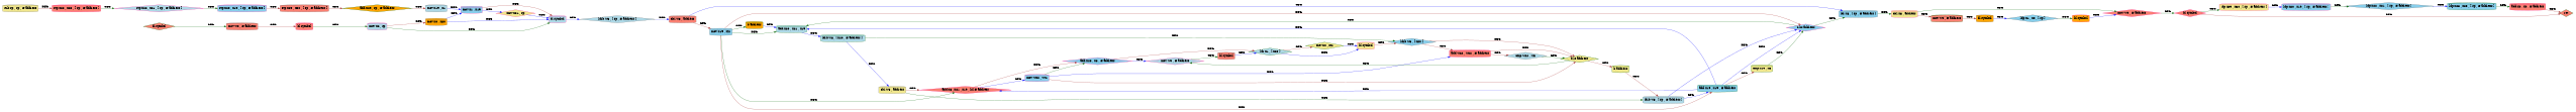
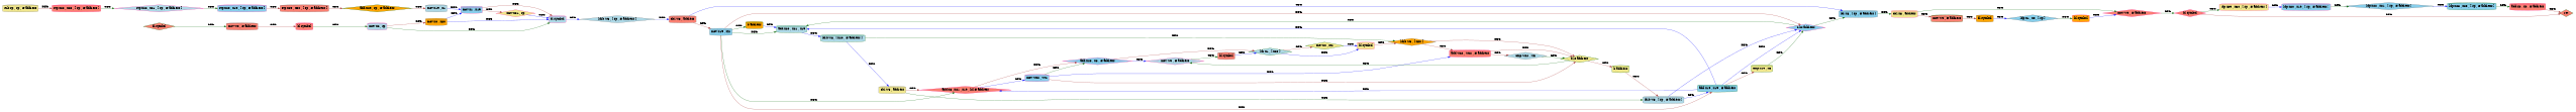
  digraph {
    rankdir=LR
    node [color=deeppink fillcolor=salmon shape=cylinder style=filled]
    edge [color=brown]
    n1 [color=gray40 fillcolor=khaki label="sub sp , sp , # address"]
    n2 [label="stp x28 , x23 , [ sp , # address ]"]
    n3 [fillcolor=lightblue label="stp x22 , x21 , [ sp , # address ]" shape=diamond]
    n4 [fillcolor=skyblue label="stp x20 , x19 , [ sp , # address ]"]
    n5 [color=gray40 label="stp x29 , x30 , [ sp , # address ]"]
    n6 [color=darkgreen fillcolor=orange label="add x29 , sp , # address" shape=diamond]
    n7 [color=gray40 fillcolor=lightblue label="mov x19 , x1"]
    n8 [fillcolor=skyblue label="mov x1 , x19"]
    n9 [fillcolor=lightblue label="bl symbol"]
    n10 [fillcolor=khaki label="mov x21 , sp" shape=diamond]
    n11 [color=darkgreen label="bl symbol" shape=diamond]
    n12 [color=gray40 label="mov w0 , # address"]
    n13 [color=gray40 fillcolor=orange label="mov x0 , x20"]
    n14 [label="bl symbol"]
    n15 [fillcolor=lightblue label="mov x2 , sp"]
    n16 [color=gray40 fillcolor=lightblue label="ldrb w8 , [ sp , # address ]" shape=diamond]
    n17 [color=gray40 label="cbz w8 , address"]
    n18 [color=gray40 fillcolor=skyblue label="ldr x8 , [ sp , # address ]"]
    n19 [color=gray40 fillcolor=skyblue label="mov x19 , xzr"]
    n20 [fillcolor=khaki label="cbz x8 , address"]
    n21 [color=darkgreen fillcolor=orange label="b address"]
    n22 [color=darkgreen fillcolor=lightblue label="add x20 , x21 , x19"]
    n23 [label="add x8 , x21 , x19 , lsl # address" shape=diamond]
    n24 [color=darkgreen fillcolor=skyblue label="add x19 , x19 , # address"]
    n25 [fillcolor=skyblue label="b.hs address" shape=diamond]
    n26 [label="mov w0 , # address" shape=diamond]
    n27 [color=darkgreen label="mov w0 , # address"]
    n28 [color=darkgreen fillcolor=lightblue label="ldrb w8 , [ x20 , # address ]!"]
    n29 [fillcolor=skyblue label="mov w22 , wzr"]
    n30 [fillcolor=skyblue label="add x23 , x8 , # address" shape=diamond]
    n31 [color=darkgreen fillcolor=khaki label="cmp x19 , x8"]
    n32 [label="bl symbol" shape=diamond]
    n33 [color=gray40 fillcolor=orange label="bl symbol"]
    n34 [fillcolor=khaki label="ldp x29 , x30 , [ sp , # address ]"]
    n35 [color=darkgreen label=ret shape=diamond]
    n36 [color=gray40 fillcolor=skyblue label="ldp x1 , x0 , [ sp ]" shape=diamond]
    n37 [color=gray40 fillcolor=khaki label="cbz w8 , address"]
-   n38 [color=gray40 fillcolor=skyblue label="ldrb w8 , [ x20 ]" shape=diamond]
+   n38 [color=gray40 fillcolor=orange label="ldrb w8 , [ x20 ]" shape=diamond]
    n39 [fillcolor=skyblue label="ldp x20 , x19 , [ sp , # address ]"]
    n40 [color=gray40 fillcolor=skyblue label="ldp x22 , x21 , [ sp , # address ]" shape=diamond]
    n41 [color=darkgreen fillcolor=skyblue label="ldp x28 , x23 , [ sp , # address ]"]
    n42 [label="add sp , sp , # address"]
    n43 [fillcolor=orange label="bl symbol"]
    n44 [color=gray40 fillcolor=lightblue label="ldrb w8 , [ sp , # address ]"]
    n45 [label="add w22 , w22 , # address"]
    n46 [color=darkgreen fillcolor=khaki label="b.lo address" shape=diamond]
    n47 [fillcolor=lightblue label="mov w0 , # address" shape=diamond]
    n48 [color=darkgreen fillcolor=lightblue label="ldr x1 , [ x23 ]" shape=diamond]
    n49 [color=gray40 fillcolor=lightblue label="cmp w22 , w8" shape=diamond]
    n50 [color=darkgreen fillcolor=khaki label="b address"]
    n51 [color=gray40 label="bl symbol"]
    n52 [color=darkgreen fillcolor=khaki label="mov x0 , xzr" shape=diamond]
    n53 [fillcolor=khaki label="bl symbol"]
    n1 -> n2 [label=DFG]
    n2 -> n3 [color=darkgreen label=CFG]
    n3 -> n4 [color=darkgreen label=CFG]
    n4 -> n5 [label=CFG]
    n5 -> n6 [label=CFG]
    n6 -> n7 [label=CFG]
    n7 -> n8 [color=blue label=DFG]
    n8 -> n9 [label=DFG]
-   n8 -> n10 [color=blue label=CFG]
+   n8 -> n10 [label=CFG]
    n9 -> n16 [color=blue label=CFG]
    n10 -> n9 [color=blue label=CFG]
    n11 -> n12 [color=darkgreen label=CFG]
    n12 -> n14 [label=CFG]
    n13 -> n8 [color=blue label=CFG]
    n13 -> n9 [color=blue label=DFG]
    n14 -> n15 [color=darkgreen label=CFG]
    n15 -> n9 [color=darkgreen label=DFG]
    n15 -> n13 [label=CFG]
    n16 -> n17 [color=blue label=DFG]
    n17 -> n18 [color=blue label=CFG]
    n17 -> n19 [label=CFG]
    n18 -> n20 [color=darkgreen label=DFG]
    n19 -> n21 [color=darkgreen label=CFG]
    n19 -> n22 [color=darkgreen label=DFG]
    n19 -> n23 [color=darkgreen label=DFG]
    n19 -> n24 [label=DFG]
    n19 -> n25 [label=DFG]
    n20 -> n26 [color=darkgreen label=CFG]
    n20 -> n27 [label=CFG]
    n21 -> n22 [color=blue label=CFG]
    n22 -> n28 [color=blue label=DFG]
    n23 -> n29 [color=blue label=CFG]
    n23 -> n30 [label=DFG]
    n24 -> n22 [color=blue label=DFG]
    n24 -> n23 [color=blue label=DFG]
    n24 -> n25 [color=blue label=DFG]
    n24 -> n31 [label=CFG]
    n25 -> n18 [color=darkgreen label=CFG]
    n25 -> n22 [color=darkgreen label=CFG]
    n26 -> n32 [color=darkgreen label=CFG]
    n27 -> n33 [label=CFG]
    n28 -> n37 [color=blue label=DFG]
    n28 -> n38 [color=darkgreen label=DFG]
    n29 -> n30 [color=darkgreen label=CFG]
    n29 -> n45 [color=blue label=DFG]
    n29 -> n46 [label=DFG]
    n30 -> n47 [color=blue label=CFG]
    n30 -> n48 [label=DFG]
    n31 -> n25 [color=darkgreen label=CFG]
    n32 -> n34 [color=darkgreen label=CFG]
    n32 -> n35 [label=DFG]
    n33 -> n36 [color=blue label=CFG]
    n34 -> n39 [color=blue label=CFG]
    n36 -> n43 [color=darkgreen label=DFG]
    n37 -> n23 [label=CFG]
    n37 -> n44 [color=darkgreen label=CFG]
    n38 -> n45 [label=CFG]
    n38 -> n46 [label=DFG]
    n39 -> n40 [color=darkgreen label=CFG]
    n40 -> n41 [color=blue label=CFG]
    n41 -> n42 [color=darkgreen label=CFG]
    n42 -> n35 [label=CFG]
    n43 -> n26 [color=blue label=CFG]
    n44 -> n24 [color=blue label=CFG]
    n44 -> n25 [color=blue label=DFG]
    n45 -> n46 [label=DFG]
    n45 -> n49 [label=CFG]
    n46 -> n47 [color=darkgreen label=CFG]
    n46 -> n50 [label=CFG]
    n47 -> n51 [color=darkgreen label=CFG]
    n48 -> n52 [label=CFG]
    n48 -> n53 [color=blue label=DFG]
    n49 -> n46 [color=darkgreen label=CFG]
    n50 -> n44 [label=CFG]
    n51 -> n48 [color=blue label=CFG]
    n52 -> n53 [color=blue label=CFG]
    n53 -> n38 [label=CFG]
  }
